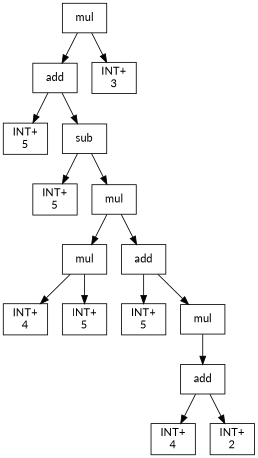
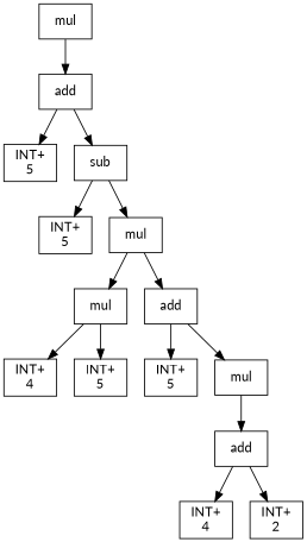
  digraph {
    fontname=Lato
    node [fontname=Lato shape=box]
    edge [fontname=Lato]
    n1 [label=mul]
    n2 [label=add]
-   n3 [label="INT+\n3"]
    n4 [label="INT+\n5"]
    n5 [label=sub]
    n6 [label="INT+\n5"]
    n7 [label=mul]
    n8 [label=mul]
    n9 [label=add]
    n10 [label="INT+\n4"]
    n11 [label="INT+\n5"]
    n12 [label="INT+\n5"]
    n13 [label=mul]
    n14 [label=add]
    n15 [label="INT+\n4"]
    n16 [label="INT+\n2"]
    n1 -> n2
-   n1 -> n3
    n2 -> n4
    n2 -> n5
    n5 -> n6
    n5 -> n7
    n7 -> n8
    n7 -> n9
    n8 -> n10
    n8 -> n11
    n9 -> n12
    n9 -> n13
    n13 -> n14
    n14 -> n15
    n14 -> n16
  }
